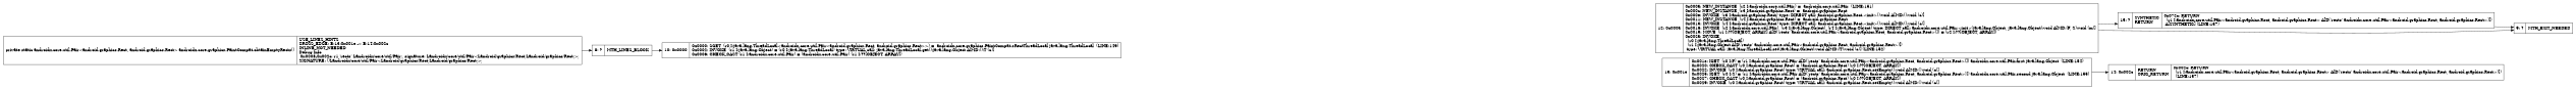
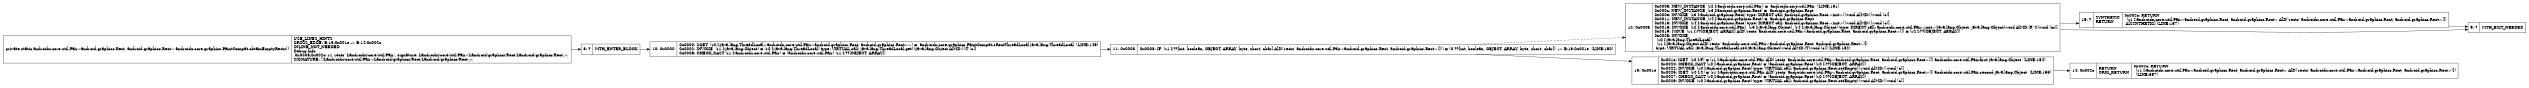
  digraph {
    rankdir=LR
    node [shape=record]
-   n1 [label="{8\:\ ?|MTH_LINES_BLOCK\l}"]
+   n1 [label="{8\:\ ?|MTH_ENTER_BLOCK\l}"]
    n2 [label="{10\:\ 0x0000|0x0000: SGET  (r0 I:java.lang.ThreadLocal\<androidx.core.util.Pair\<android.graphics.Rect, android.graphics.Rect\>\>) =  androidx.core.graphics.PaintCompat.sRectThreadLocal java.lang.ThreadLocal  (LINE:149)\l0x0002: INVOKE  (r1 I:java.lang.Object) = (r0 I:java.lang.ThreadLocal) type: VIRTUAL call: java.lang.ThreadLocal.get():java.lang.Object A[MD:():T (c)]\l0x0006: CHECK_CAST (r1 I:androidx.core.util.Pair) = (androidx.core.util.Pair) (r1 I:??[OBJECT, ARRAY]) \l}"]
+   n3 [label="{11\:\ 0x0008|0x0008: IF  (r1 I:??[int, boolean, OBJECT, ARRAY, byte, short, char] A[D('rects' androidx.core.util.Pair\<android.graphics.Rect, android.graphics.Rect\>)]) != (0 ??[int, boolean, OBJECT, ARRAY, byte, short, char])  \-\> B:13:0x001e  (LINE:150)\l}"]
    n4 [label="{12\:\ 0x000a|0x000a: NEW_INSTANCE  (r2 I:androidx.core.util.Pair) =  androidx.core.util.Pair  (LINE:151)\l0x000c: NEW_INSTANCE  (r3 I:android.graphics.Rect) =  android.graphics.Rect \l0x000e: INVOKE  (r3 I:android.graphics.Rect) type: DIRECT call: android.graphics.Rect.\<init\>():void A[MD:():void (c)]\l0x0011: NEW_INSTANCE  (r4 I:android.graphics.Rect) =  android.graphics.Rect \l0x0013: INVOKE  (r4 I:android.graphics.Rect) type: DIRECT call: android.graphics.Rect.\<init\>():void A[MD:():void (c)]\l0x0016: INVOKE  (r2 I:androidx.core.util.Pair), (r3 I:java.lang.Object), (r4 I:java.lang.Object) type: DIRECT call: androidx.core.util.Pair.\<init\>(java.lang.Object, java.lang.Object):void A[MD:(F, S):void (m)]\l0x0019: MOVE  (r1 I:??[OBJECT, ARRAY] A[D('rects' androidx.core.util.Pair\<android.graphics.Rect, android.graphics.Rect\>)]) = (r2 I:??[OBJECT, ARRAY]) \l0x002a: INVOKE  \l  (r0 I:java.lang.ThreadLocal)\l  (r1 I:java.lang.Object A[D('rects' androidx.core.util.Pair\<android.graphics.Rect, android.graphics.Rect\>)])\l type: VIRTUAL call: java.lang.ThreadLocal.set(java.lang.Object):void A[MD:(T):void (c)] (LINE:152)\l}"]
    n5 [label="{13\:\ 0x001e|0x001e: IGET  (r0 I:F) = (r1 I:androidx.core.util.Pair A[D('rects' androidx.core.util.Pair\<android.graphics.Rect, android.graphics.Rect\>)]) androidx.core.util.Pair.first java.lang.Object  (LINE:154)\l0x0020: CHECK_CAST (r0 I:android.graphics.Rect) = (android.graphics.Rect) (r0 I:??[OBJECT, ARRAY]) \l0x0022: INVOKE  (r0 I:android.graphics.Rect) type: VIRTUAL call: android.graphics.Rect.setEmpty():void A[MD:():void (c)]\l0x0025: IGET  (r0 I:S) = (r1 I:androidx.core.util.Pair A[D('rects' androidx.core.util.Pair\<android.graphics.Rect, android.graphics.Rect\>)]) androidx.core.util.Pair.second java.lang.Object  (LINE:155)\l0x0027: CHECK_CAST (r0 I:android.graphics.Rect) = (android.graphics.Rect) (r0 I:??[OBJECT, ARRAY]) \l0x0029: INVOKE  (r0 I:android.graphics.Rect) type: VIRTUAL call: android.graphics.Rect.setEmpty():void A[MD:():void (c)]\l}"]
-   n6 [label="{15\:\ ?|SYNTHETIC\lRETURN\l|0x072c: RETURN  \l  (r1 I:androidx.core.util.Pair\<android.graphics.Rect, android.graphics.Rect\> A[D('rects' androidx.core.util.Pair\<android.graphics.Rect, android.graphics.Rect\>)])\l A[SYNTHETIC] (LINE:157)\l}"]
+   n6 [label="{15\:\ ?|SYNTHETIC\lRETURN\l|0x002c: RETURN  \l  (r1 I:androidx.core.util.Pair\<android.graphics.Rect, android.graphics.Rect\> A[D('rects' androidx.core.util.Pair\<android.graphics.Rect, android.graphics.Rect\>)])\l A[SYNTHETIC] (LINE:157)\l}"]
    n7 [label="{9\:\ ?|MTH_EXIT_NEEDED\l}"]
-   n8 [label="{14\:\ 0x002c|RETURN\lORIG_RETURN\l|0x002c: RETURN  \l  (r1 I:androidx.core.util.Pair\<android.graphics.Rect, android.graphics.Rect\> A[D('rects' androidx.core.util.Pair\<android.graphics.Rect, android.graphics.Rect\>)])\l  (LINE:157)\l}"]
+   n8 [label="{14\:\ 0x002c|RETURN\lORIG_RETURN\l|0x002c: RETURN  \l  (r1 I:androidx.core.util.Pair\<android.graphics.Rect, android.graphics.Rect\> A[D('rects' androidx.core.util.Pair\<android.graphics.Rect, android.graphics.Rect\>)])\l  (LINE:357)\l}"]
    n9 [label="{private static androidx.core.util.Pair\<android.graphics.Rect, android.graphics.Rect\> androidx.core.graphics.PaintCompat.obtainEmptyRects()  | USE_LINES_HINTS\lCROSS_EDGE: B:13:0x001e \-\> B:14:0x002c\lINLINE_NOT_NEEDED\lDebug Info:\l  0x0008\-0x002c: r1 'rects' Landroidx\/core\/util\/Pair;, signature: Landroidx\/core\/util\/Pair\<Landroid\/graphics\/Rect;Landroid\/graphics\/Rect;\>;\lSIGNATURE: ()Landroidx\/core\/util\/Pair\<Landroid\/graphics\/Rect;Landroid\/graphics\/Rect;\>;\l}"]
    n1 -> n2
+   n2 -> n3
+   n3 -> n4 [style=dashed]
+   n3 -> n5
    n4 -> n6
    n4 -> n7
    n5 -> n8
    n6 -> n7
    n9 -> n1
  }
